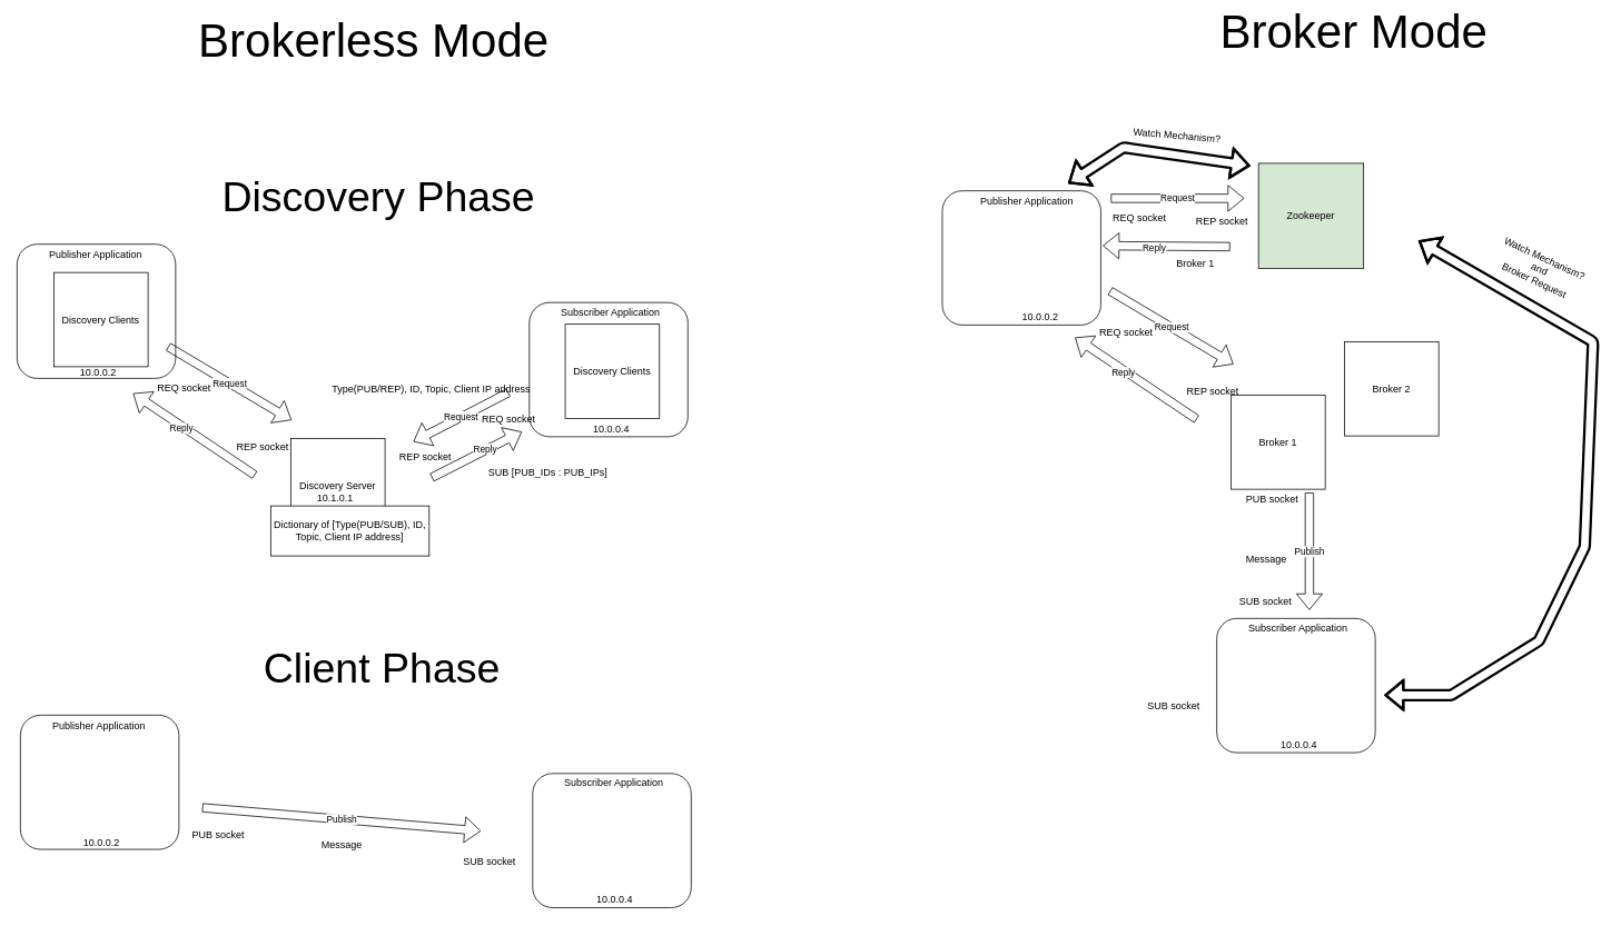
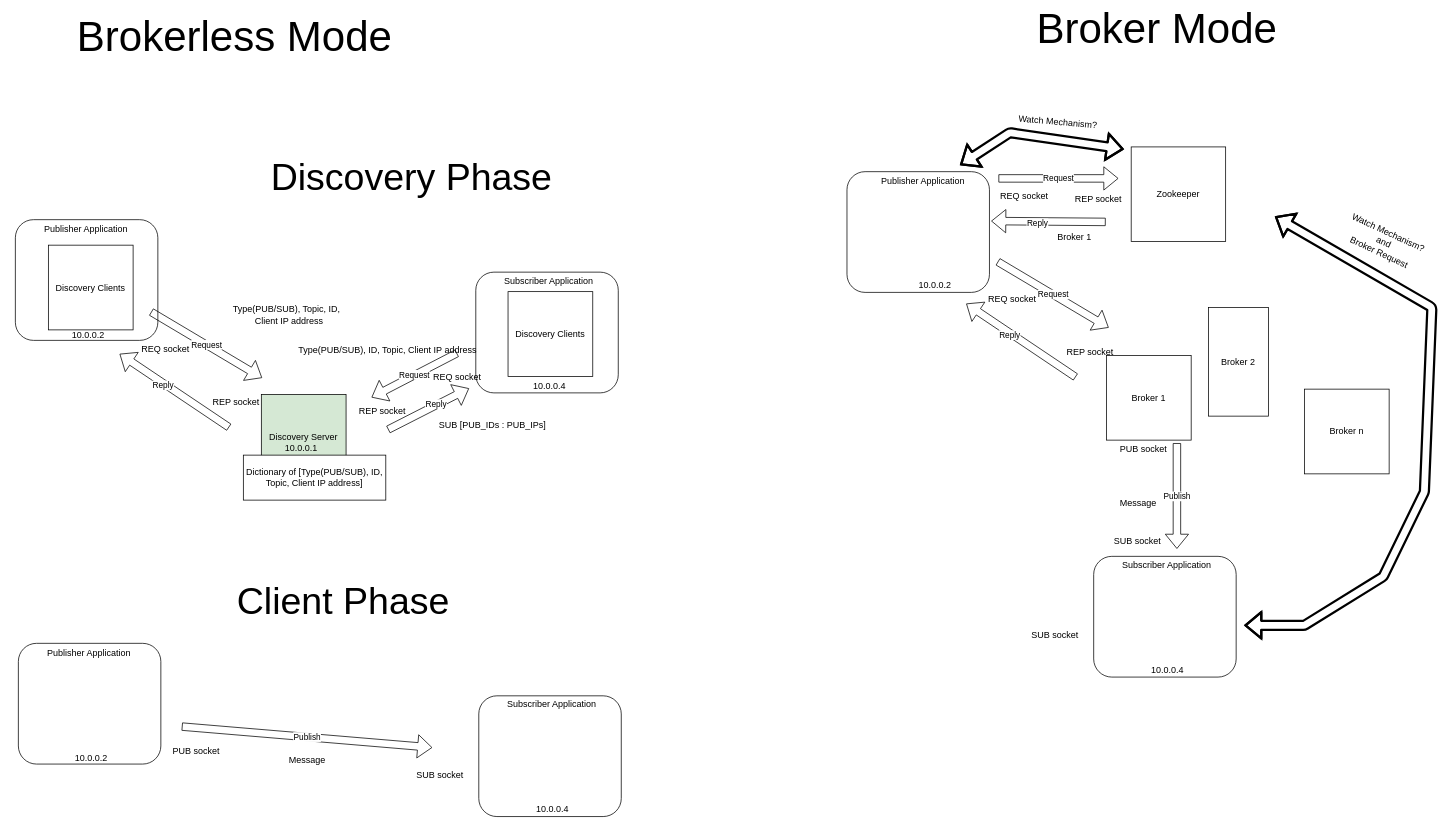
  <mxCell id="0" />
  <mxCell id="1" parent="0" />
  <mxCell id="2" value="" style="rounded=1;whiteSpace=wrap;html=1;" parent="1" vertex="1"><mxGeometry x="634" y="362" width="190" height="161" as="geometry" /></mxCell>
  <mxCell id="3" value="" style="rounded=1;whiteSpace=wrap;html=1;" parent="1" vertex="1"><mxGeometry x="20" y="292" width="190" height="161" as="geometry" /></mxCell>
- <mxCell id="4" value="Discovery Server" style="whiteSpace=wrap;html=1;aspect=fixed;" parent="1" vertex="1"><mxGeometry x="348" y="525" width="113" height="113" as="geometry" /></mxCell>
+ <mxCell id="4" value="Discovery Server" style="whiteSpace=wrap;html=1;aspect=fixed;fillColor=#d5e8d4;" parent="1" vertex="1"><mxGeometry x="348" y="525" width="113" height="113" as="geometry" /></mxCell>
  <mxCell id="5" value="Discovery Clients" style="whiteSpace=wrap;html=1;aspect=fixed;" parent="1" vertex="1"><mxGeometry x="64" y="326" width="113" height="113" as="geometry" /></mxCell>
  <mxCell id="6" value="Discovery Clients" style="whiteSpace=wrap;html=1;aspect=fixed;" parent="1" vertex="1"><mxGeometry x="677" y="388" width="113" height="113" as="geometry" /></mxCell>
  <mxCell id="7" value="Request" style="shape=flexArrow;endArrow=classic;html=1;" parent="1" edge="1"><mxGeometry width="50" height="50" relative="1" as="geometry"><mxPoint x="201" y="415" as="sourcePoint" /><mxPoint x="349" y="503" as="targetPoint" /><Array as="points" /></mxGeometry></mxCell>
+ <mxCell id="8" value="Type(PUB/SUB), Topic,&amp;nbsp;ID,&amp;nbsp;&lt;br&gt;&amp;nbsp;Client IP address" style="text;html=1;align=center;verticalAlign=middle;resizable=0;points=[];autosize=1;" parent="1" vertex="1"><mxGeometry x="304" y="403" width="157" height="32" as="geometry" /></mxCell>
  <mxCell id="9" value="" style="shape=flexArrow;endArrow=classic;html=1;" parent="1" edge="1"><mxGeometry width="50" height="50" relative="1" as="geometry"><mxPoint x="305" y="569" as="sourcePoint" /><mxPoint x="159" y="471" as="targetPoint" /></mxGeometry></mxCell>
  <mxCell id="10" value="Reply" style="edgeLabel;html=1;align=center;verticalAlign=middle;resizable=0;points=[];" parent="9" vertex="1" connectable="0"><mxGeometry x="0.194" y="2" relative="1" as="geometry"><mxPoint as="offset" /></mxGeometry></mxCell>
  <mxCell id="11" value="Dictionary of [&lt;span&gt;Type(PUB/SUB), ID, Topic, Client IP address]&lt;/span&gt;" style="whiteSpace=wrap;html=1;" parent="1" vertex="1"><mxGeometry x="324" y="606" width="190" height="60" as="geometry" /></mxCell>
  <mxCell id="12" value="Publisher Application" style="text;html=1;align=center;verticalAlign=middle;resizable=0;points=[];autosize=1;" parent="1" vertex="1"><mxGeometry x="53" y="296" width="121" height="18" as="geometry" /></mxCell>
  <mxCell id="13" value="10.0.0.2" style="text;html=1;align=center;verticalAlign=middle;resizable=0;points=[];autosize=1;" parent="1" vertex="1"><mxGeometry x="90" y="437" width="53" height="18" as="geometry" /></mxCell>
- <mxCell id="14" value="10.1.0.1" style="text;html=1;align=center;verticalAlign=middle;resizable=0;points=[];autosize=1;" parent="1" vertex="1"><mxGeometry x="374" y="588" width="53" height="18" as="geometry" /></mxCell>
+ <mxCell id="14" value="10.0.0.1" style="text;html=1;align=center;verticalAlign=middle;resizable=0;points=[];autosize=1;" parent="1" vertex="1"><mxGeometry x="374" y="588" width="53" height="18" as="geometry" /></mxCell>
  <mxCell id="15" value="Subscriber Application" style="text;html=1;align=center;verticalAlign=middle;resizable=0;points=[];autosize=1;" parent="1" vertex="1"><mxGeometry x="667" y="365" width="128" height="18" as="geometry" /></mxCell>
  <mxCell id="16" value="10.0.0.4" style="text;html=1;align=center;verticalAlign=middle;resizable=0;points=[];autosize=1;" parent="1" vertex="1"><mxGeometry x="705" y="505" width="53" height="18" as="geometry" /></mxCell>
  <mxCell id="17" value="Request" style="shape=flexArrow;endArrow=classic;html=1;" parent="1" edge="1"><mxGeometry width="50" height="50" relative="1" as="geometry"><mxPoint x="609" y="470" as="sourcePoint" /><mxPoint x="495" y="529" as="targetPoint" /><Array as="points" /></mxGeometry></mxCell>
- <mxCell id="18" value="Type(PUB/REP), ID, Topic, Client IP address" style="text;html=1;align=center;verticalAlign=middle;resizable=0;points=[];autosize=1;" parent="1" vertex="1"><mxGeometry x="392" y="457" width="248" height="18" as="geometry" /></mxCell>
+ <mxCell id="18" value="Type(PUB/SUB), ID, Topic, Client IP address" style="text;html=1;align=center;verticalAlign=middle;resizable=0;points=[];autosize=1;" parent="1" vertex="1"><mxGeometry x="392" y="457" width="248" height="18" as="geometry" /></mxCell>
  <mxCell id="19" value="" style="shape=flexArrow;endArrow=classic;html=1;" parent="1" edge="1"><mxGeometry width="50" height="50" relative="1" as="geometry"><mxPoint x="517" y="572" as="sourcePoint" /><mxPoint x="625" y="517" as="targetPoint" /></mxGeometry></mxCell>
  <mxCell id="20" value="Reply" style="edgeLabel;html=1;align=center;verticalAlign=middle;resizable=0;points=[];" parent="19" vertex="1" connectable="0"><mxGeometry x="0.194" y="2" relative="1" as="geometry"><mxPoint as="offset" /></mxGeometry></mxCell>
  <mxCell id="21" value="SUB [PUB_IDs : PUB_IPs]" style="text;html=1;align=center;verticalAlign=middle;resizable=0;points=[];autosize=1;" parent="1" vertex="1"><mxGeometry x="576" y="558" width="160" height="18" as="geometry" /></mxCell>
- <mxCell id="22" value="&lt;font style=&quot;font-size: 50px&quot;&gt;Discovery Phase&lt;/font&gt;" style="text;html=1;align=center;verticalAlign=middle;resizable=0;points=[];autosize=1;" parent="1" vertex="1"><mxGeometry x="260" y="220" width="385" height="30" as="geometry" /></mxCell>
+ <mxCell id="22" value="&lt;font style=&quot;font-size: 50px&quot;&gt;Discovery Phase&lt;/font&gt;" style="text;html=1;align=center;verticalAlign=middle;resizable=0;points=[];autosize=1;" parent="1" vertex="1"><mxGeometry x="355" y="220" width="385" height="30" as="geometry" /></mxCell>
  <mxCell id="23" value="" style="rounded=1;whiteSpace=wrap;html=1;" parent="1" vertex="1"><mxGeometry x="638" y="927" width="190" height="161" as="geometry" /></mxCell>
  <mxCell id="24" value="" style="rounded=1;whiteSpace=wrap;html=1;" parent="1" vertex="1"><mxGeometry x="24" y="857" width="190" height="161" as="geometry" /></mxCell>
  <mxCell id="25" value="Publish" style="shape=flexArrow;endArrow=classic;html=1;" parent="1" edge="1"><mxGeometry width="50" height="50" relative="1" as="geometry"><mxPoint x="242" y="968" as="sourcePoint" /><mxPoint x="576" y="996" as="targetPoint" /><Array as="points" /></mxGeometry></mxCell>
  <mxCell id="26" value="Message" style="text;html=1;align=center;verticalAlign=middle;resizable=0;points=[];autosize=1;" parent="1" vertex="1"><mxGeometry x="379" y="1004" width="59" height="18" as="geometry" /></mxCell>
  <mxCell id="27" value="Publisher Application" style="text;html=1;align=center;verticalAlign=middle;resizable=0;points=[];autosize=1;" parent="1" vertex="1"><mxGeometry x="57" y="861" width="121" height="18" as="geometry" /></mxCell>
  <mxCell id="28" value="10.0.0.2" style="text;html=1;align=center;verticalAlign=middle;resizable=0;points=[];autosize=1;" parent="1" vertex="1"><mxGeometry x="94" y="1002" width="53" height="18" as="geometry" /></mxCell>
  <mxCell id="29" value="Subscriber Application" style="text;html=1;align=center;verticalAlign=middle;resizable=0;points=[];autosize=1;" parent="1" vertex="1"><mxGeometry x="671" y="930" width="128" height="18" as="geometry" /></mxCell>
  <mxCell id="30" value="10.0.0.4" style="text;html=1;align=center;verticalAlign=middle;resizable=0;points=[];autosize=1;" parent="1" vertex="1"><mxGeometry x="709" y="1070" width="53" height="18" as="geometry" /></mxCell>
  <mxCell id="31" value="&lt;font style=&quot;font-size: 50px&quot;&gt;Client Phase&lt;/font&gt;" style="text;html=1;align=center;verticalAlign=middle;resizable=0;points=[];autosize=1;" parent="1" vertex="1"><mxGeometry x="253" y="785" width="408" height="30" as="geometry" /></mxCell>
  <mxCell id="32" value="PUB socket" style="text;html=1;align=center;verticalAlign=middle;resizable=0;points=[];autosize=1;" parent="1" vertex="1"><mxGeometry x="225" y="992" width="72" height="18" as="geometry" /></mxCell>
  <mxCell id="33" value="SUB socket" style="text;html=1;align=center;verticalAlign=middle;resizable=0;points=[];autosize=1;" parent="1" vertex="1"><mxGeometry x="550" y="1024" width="72" height="18" as="geometry" /></mxCell>
  <mxCell id="34" value="REQ socket" style="text;html=1;align=center;verticalAlign=middle;resizable=0;points=[];autosize=1;" parent="1" vertex="1"><mxGeometry x="183" y="456" width="74" height="18" as="geometry" /></mxCell>
  <mxCell id="35" value="REQ socket" style="text;html=1;align=center;verticalAlign=middle;resizable=0;points=[];autosize=1;" parent="1" vertex="1"><mxGeometry x="572" y="493" width="74" height="18" as="geometry" /></mxCell>
  <mxCell id="36" value="REP socket" style="text;html=1;align=center;verticalAlign=middle;resizable=0;points=[];autosize=1;" parent="1" vertex="1"><mxGeometry x="278" y="526" width="72" height="18" as="geometry" /></mxCell>
  <mxCell id="37" value="REP socket" style="text;html=1;align=center;verticalAlign=middle;resizable=0;points=[];autosize=1;" parent="1" vertex="1"><mxGeometry x="473" y="538" width="72" height="18" as="geometry" /></mxCell>
- <mxCell id="38" value="&lt;span style=&quot;font-size: 56px&quot;&gt;Brokerless Mode&lt;/span&gt;" style="text;html=1;align=center;verticalAlign=middle;resizable=0;points=[];autosize=1;" parent="1" vertex="1"><mxGeometry x="232" y="31" width="430" height="33" as="geometry" /></mxCell>
- <mxCell id="39" value="&lt;span style=&quot;font-size: 56px&quot;&gt;Broker Mode&lt;/span&gt;" style="text;html=1;align=center;verticalAlign=middle;resizable=0;points=[];autosize=1;" parent="1" vertex="1"><mxGeometry x="1456" y="20" width="331" height="33" as="geometry" /></mxCell>
+ <mxCell id="38" value="&lt;span style=&quot;font-size: 56px&quot;&gt;Brokerless Mode&lt;/span&gt;" style="text;html=1;align=center;verticalAlign=middle;resizable=0;points=[];autosize=1;" parent="1" vertex="1"><mxGeometry x="97" y="31" width="430" height="33" as="geometry" /></mxCell>
+ <mxCell id="39" value="&lt;span style=&quot;font-size: 56px&quot;&gt;Broker Mode&lt;/span&gt;" style="text;html=1;align=center;verticalAlign=middle;resizable=0;points=[];autosize=1;" parent="1" vertex="1"><mxGeometry x="1376" y="20" width="331" height="33" as="geometry" /></mxCell>
  <mxCell id="40" value="" style="rounded=1;whiteSpace=wrap;html=1;" parent="1" vertex="1"><mxGeometry x="1129" y="228" width="190" height="161" as="geometry" /></mxCell>
  <mxCell id="41" value="Request" style="shape=flexArrow;endArrow=classic;html=1;" parent="1" edge="1"><mxGeometry width="50" height="50" relative="1" as="geometry"><mxPoint x="1330" y="348" as="sourcePoint" /><mxPoint x="1478" y="436" as="targetPoint" /><Array as="points" /></mxGeometry></mxCell>
  <mxCell id="42" value="" style="shape=flexArrow;endArrow=classic;html=1;" parent="1" edge="1"><mxGeometry width="50" height="50" relative="1" as="geometry"><mxPoint x="1434" y="502" as="sourcePoint" /><mxPoint x="1288" y="404" as="targetPoint" /></mxGeometry></mxCell>
  <mxCell id="43" value="Reply" style="edgeLabel;html=1;align=center;verticalAlign=middle;resizable=0;points=[];" parent="42" vertex="1" connectable="0"><mxGeometry x="0.194" y="2" relative="1" as="geometry"><mxPoint as="offset" /></mxGeometry></mxCell>
  <mxCell id="44" value="Publisher Application" style="text;html=1;align=center;verticalAlign=middle;resizable=0;points=[];autosize=1;" parent="1" vertex="1"><mxGeometry x="1169" y="232" width="121" height="18" as="geometry" /></mxCell>
  <mxCell id="45" value="10.0.0.2" style="text;html=1;align=center;verticalAlign=middle;resizable=0;points=[];autosize=1;" parent="1" vertex="1"><mxGeometry x="1219" y="370" width="53" height="18" as="geometry" /></mxCell>
  <mxCell id="46" value="REQ socket" style="text;html=1;align=center;verticalAlign=middle;resizable=0;points=[];autosize=1;" parent="1" vertex="1"><mxGeometry x="1312" y="389" width="74" height="18" as="geometry" /></mxCell>
  <mxCell id="47" value="REP socket" style="text;html=1;align=center;verticalAlign=middle;resizable=0;points=[];autosize=1;" parent="1" vertex="1"><mxGeometry x="1417" y="460" width="72" height="18" as="geometry" /></mxCell>
  <mxCell id="48" value="Broker 1" style="whiteSpace=wrap;html=1;aspect=fixed;" parent="1" vertex="1"><mxGeometry x="1475" y="473" width="113" height="113" as="geometry" /></mxCell>
  <mxCell id="49" value="" style="rounded=1;whiteSpace=wrap;html=1;" parent="1" vertex="1"><mxGeometry x="1458" y="741" width="190" height="161" as="geometry" /></mxCell>
  <mxCell id="50" value="Subscriber Application" style="text;html=1;align=center;verticalAlign=middle;resizable=0;points=[];autosize=1;" parent="1" vertex="1"><mxGeometry x="1491" y="744" width="128" height="18" as="geometry" /></mxCell>
  <mxCell id="51" value="10.0.0.4" style="text;html=1;align=center;verticalAlign=middle;resizable=0;points=[];autosize=1;" parent="1" vertex="1"><mxGeometry x="1529" y="884" width="53" height="18" as="geometry" /></mxCell>
  <mxCell id="52" value="SUB socket" style="text;html=1;align=center;verticalAlign=middle;resizable=0;points=[];autosize=1;" parent="1" vertex="1"><mxGeometry x="1370" y="838" width="72" height="18" as="geometry" /></mxCell>
  <mxCell id="53" value="Publish" style="shape=flexArrow;endArrow=classic;html=1;" parent="1" edge="1"><mxGeometry width="50" height="50" relative="1" as="geometry"><mxPoint x="1569" y="590" as="sourcePoint" /><mxPoint x="1569" y="731" as="targetPoint" /><Array as="points" /></mxGeometry></mxCell>
  <mxCell id="54" value="Message" style="text;html=1;align=center;verticalAlign=middle;resizable=0;points=[];autosize=1;" parent="1" vertex="1"><mxGeometry x="1487" y="662" width="59" height="18" as="geometry" /></mxCell>
  <mxCell id="55" value="PUB socket" style="text;html=1;align=center;verticalAlign=middle;resizable=0;points=[];autosize=1;" parent="1" vertex="1"><mxGeometry x="1488" y="589" width="72" height="18" as="geometry" /></mxCell>
  <mxCell id="56" value="SUB socket" style="text;html=1;align=center;verticalAlign=middle;resizable=0;points=[];autosize=1;" parent="1" vertex="1"><mxGeometry x="1480" y="712" width="72" height="18" as="geometry" /></mxCell>
- <mxCell id="57" value="Zookeeper" style="whiteSpace=wrap;html=1;aspect=fixed;fillColor=#d5e8d4;" vertex="1" parent="1"><mxGeometry x="1508" y="195" width="126" height="126" as="geometry" /></mxCell>
+ <mxCell id="57" value="Zookeeper" style="whiteSpace=wrap;html=1;aspect=fixed;" vertex="1" parent="1"><mxGeometry x="1508" y="195" width="126" height="126" as="geometry" /></mxCell>
  <mxCell id="58" value="Request" style="shape=flexArrow;endArrow=classic;html=1;" edge="1" parent="1"><mxGeometry width="50" height="50" relative="1" as="geometry"><mxPoint x="1331" y="237" as="sourcePoint" /><mxPoint x="1491" y="237" as="targetPoint" /><Array as="points" /></mxGeometry></mxCell>
  <mxCell id="59" value="REQ socket" style="text;html=1;align=center;verticalAlign=middle;resizable=0;points=[];autosize=1;" vertex="1" parent="1"><mxGeometry x="1328" y="252" width="74" height="18" as="geometry" /></mxCell>
  <mxCell id="60" value="REP socket" style="text;html=1;align=center;verticalAlign=middle;resizable=0;points=[];autosize=1;" vertex="1" parent="1"><mxGeometry x="1428" y="256" width="72" height="18" as="geometry" /></mxCell>
  <mxCell id="61" value="" style="shape=flexArrow;endArrow=classic;html=1;entryX=1.012;entryY=0.409;entryDx=0;entryDy=0;entryPerimeter=0;" edge="1" parent="1" target="40"><mxGeometry width="50" height="50" relative="1" as="geometry"><mxPoint x="1474" y="295" as="sourcePoint" /><mxPoint x="1328" y="197" as="targetPoint" /></mxGeometry></mxCell>
  <mxCell id="62" value="Reply" style="edgeLabel;html=1;align=center;verticalAlign=middle;resizable=0;points=[];" vertex="1" connectable="0" parent="61"><mxGeometry x="0.194" y="2" relative="1" as="geometry"><mxPoint as="offset" /></mxGeometry></mxCell>
- <mxCell id="64" value="Broker 2" style="whiteSpace=wrap;html=1;aspect=fixed;" vertex="1" parent="1"><mxGeometry x="1611" y="409" width="113" height="113" as="geometry" /></mxCell>
+ <mxCell id="63" value="Broker n" style="whiteSpace=wrap;html=1;aspect=fixed;" vertex="1" parent="1"><mxGeometry x="1739" y="518" width="113" height="113" as="geometry" /></mxCell>
+ <mxCell id="64" value="Broker 2" style="whiteSpace=wrap;html=1;aspect=fixed;" vertex="1" parent="1"><mxGeometry x="1611" y="409" width="80" height="145" as="geometry" /></mxCell>
  <mxCell id="65" value="Broker 1" style="text;html=1;align=center;verticalAlign=middle;resizable=0;points=[];autosize=1;" vertex="1" parent="1"><mxGeometry x="1404" y="306" width="56" height="18" as="geometry" /></mxCell>
  <mxCell id="66" value="" style="shape=flexArrow;endArrow=classic;startArrow=classic;html=1;strokeWidth=3;" edge="1" parent="1"><mxGeometry width="50" height="50" relative="1" as="geometry"><mxPoint x="1659" y="833" as="sourcePoint" /><mxPoint x="1700" y="288" as="targetPoint" /><Array as="points"><mxPoint x="1739" y="833" /><mxPoint x="1844" y="768" /><mxPoint x="1899" y="655" /><mxPoint x="1909" y="409" /></Array></mxGeometry></mxCell>
  <mxCell id="67" value="Watch Mechanism?&lt;br&gt;and&lt;br&gt;Broker Request" style="text;html=1;align=center;verticalAlign=middle;resizable=0;points=[];autosize=1;rotation=25;" vertex="1" parent="1"><mxGeometry x="1787" y="299" width="115" height="45" as="geometry" /></mxCell>
  <mxCell id="68" value="" style="shape=flexArrow;endArrow=classic;startArrow=classic;html=1;strokeWidth=3;" edge="1" parent="1"><mxGeometry width="50" height="50" relative="1" as="geometry"><mxPoint x="1280" y="219" as="sourcePoint" /><mxPoint x="1498" y="198" as="targetPoint" /><Array as="points"><mxPoint x="1346" y="176" /></Array></mxGeometry></mxCell>
  <mxCell id="69" value="Watch Mechanism?" style="text;html=1;align=center;verticalAlign=middle;resizable=0;points=[];autosize=1;rotation=5;" vertex="1" parent="1"><mxGeometry x="1352" y="153" width="115" height="18" as="geometry" /></mxCell>
